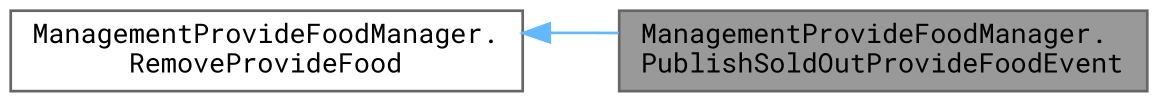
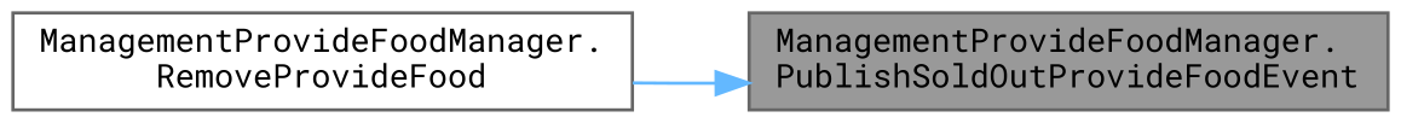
  digraph {
    rankdir=RL
    fontname="Roboto Mono"
    node [fontname="Roboto Mono" fontsize=10 shape=box style=filled]
    n1 [color=gray40 fillcolor=grey60 fontcolor=black height=0.2 label="ManagementProvideFoodManager.\lPublishSoldOutProvideFoodEvent" width=0.4]
    n2 [color=grey40 fillcolor=white height=0.2 label="ManagementProvideFoodManager.\lRemoveProvideFood" width=0.4]
-   n2 -> n1 [color=steelblue1 dir=back fontname="Roboto Mono" fontsize=10 labelfontname=Helvetica labelfontsize=10 style=solid]
+   n1 -> n2 [color=steelblue1 dir=back fontname="Roboto Mono" fontsize=10 labelfontname=Helvetica labelfontsize=10 style=solid]
  }
